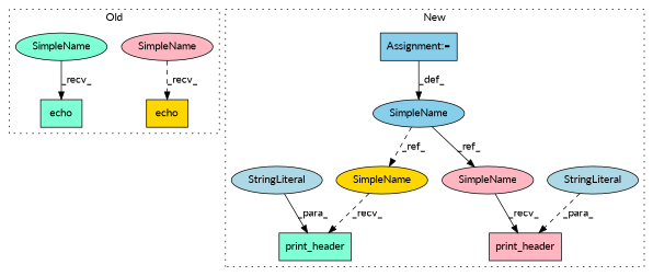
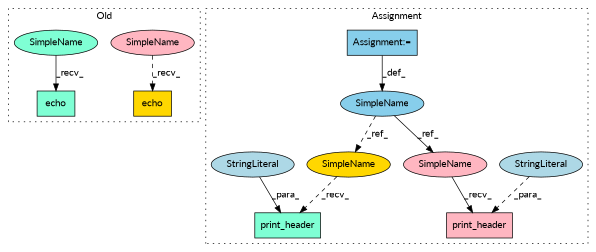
  digraph {
    fontname=Lato
    node [a=42 l=7 s=543 shape=ellipse style=filled fillcolor=aquamarine fontname=Lato]
    edge [style=solid fontname=Lato]
    n1 [a=32 l="5,1" label=echo s="1110,1137" shape=box fillcolor=gold]
    n2 [a=32 l="5,1" label=echo s="623,643" shape=box]
    n3 [l=5 label=SimpleName s=1104 fillcolor=lightpink]
    n4 [l=5 label=SimpleName s=617]
    n5 [a=32 l="13,1" label=print_header s="827,856" shape=box]
    n6 [label=SimpleName fillcolor=skyblue]
    n7 [a=32 l="13,1" label=print_header s="586,614" shape=box fillcolor=lightpink]
    n8 [a=45 l=15 label=StringLiteral s=599 fillcolor=lightblue]
    n9 [a=45 l=16 label=StringLiteral s=840 fillcolor=lightblue]
    n10 [a=7 label="Assignment:=" shape=box fillcolor=skyblue]
    n11 [label=SimpleName s=819 fillcolor=gold]
    n12 [label=SimpleName s=578 fillcolor=lightpink]
    subgraph cluster_1 {
      label=Old
      style=dotted
      n1
      n2
      n3
      n4
    }
    subgraph cluster_2 {
-     label=New
+     label=Assignment
      style=dotted
      n5
      n6
      n7
      n8
      n9
      n10
      n11
      n12
    }
    n3 -> n1 [label=_recv_ style=dashed]
    n4 -> n2 [label=_recv_]
    n6 -> n11 [label=_ref_ style=dashed]
    n6 -> n12 [label=_ref_]
    n8 -> n7 [label=_para_ style=dashed]
    n9 -> n5 [label=_para_]
    n10 -> n6 [label=_def_]
    n11 -> n5 [label=_recv_ style=dashed]
    n12 -> n7 [label=_recv_]
  }
